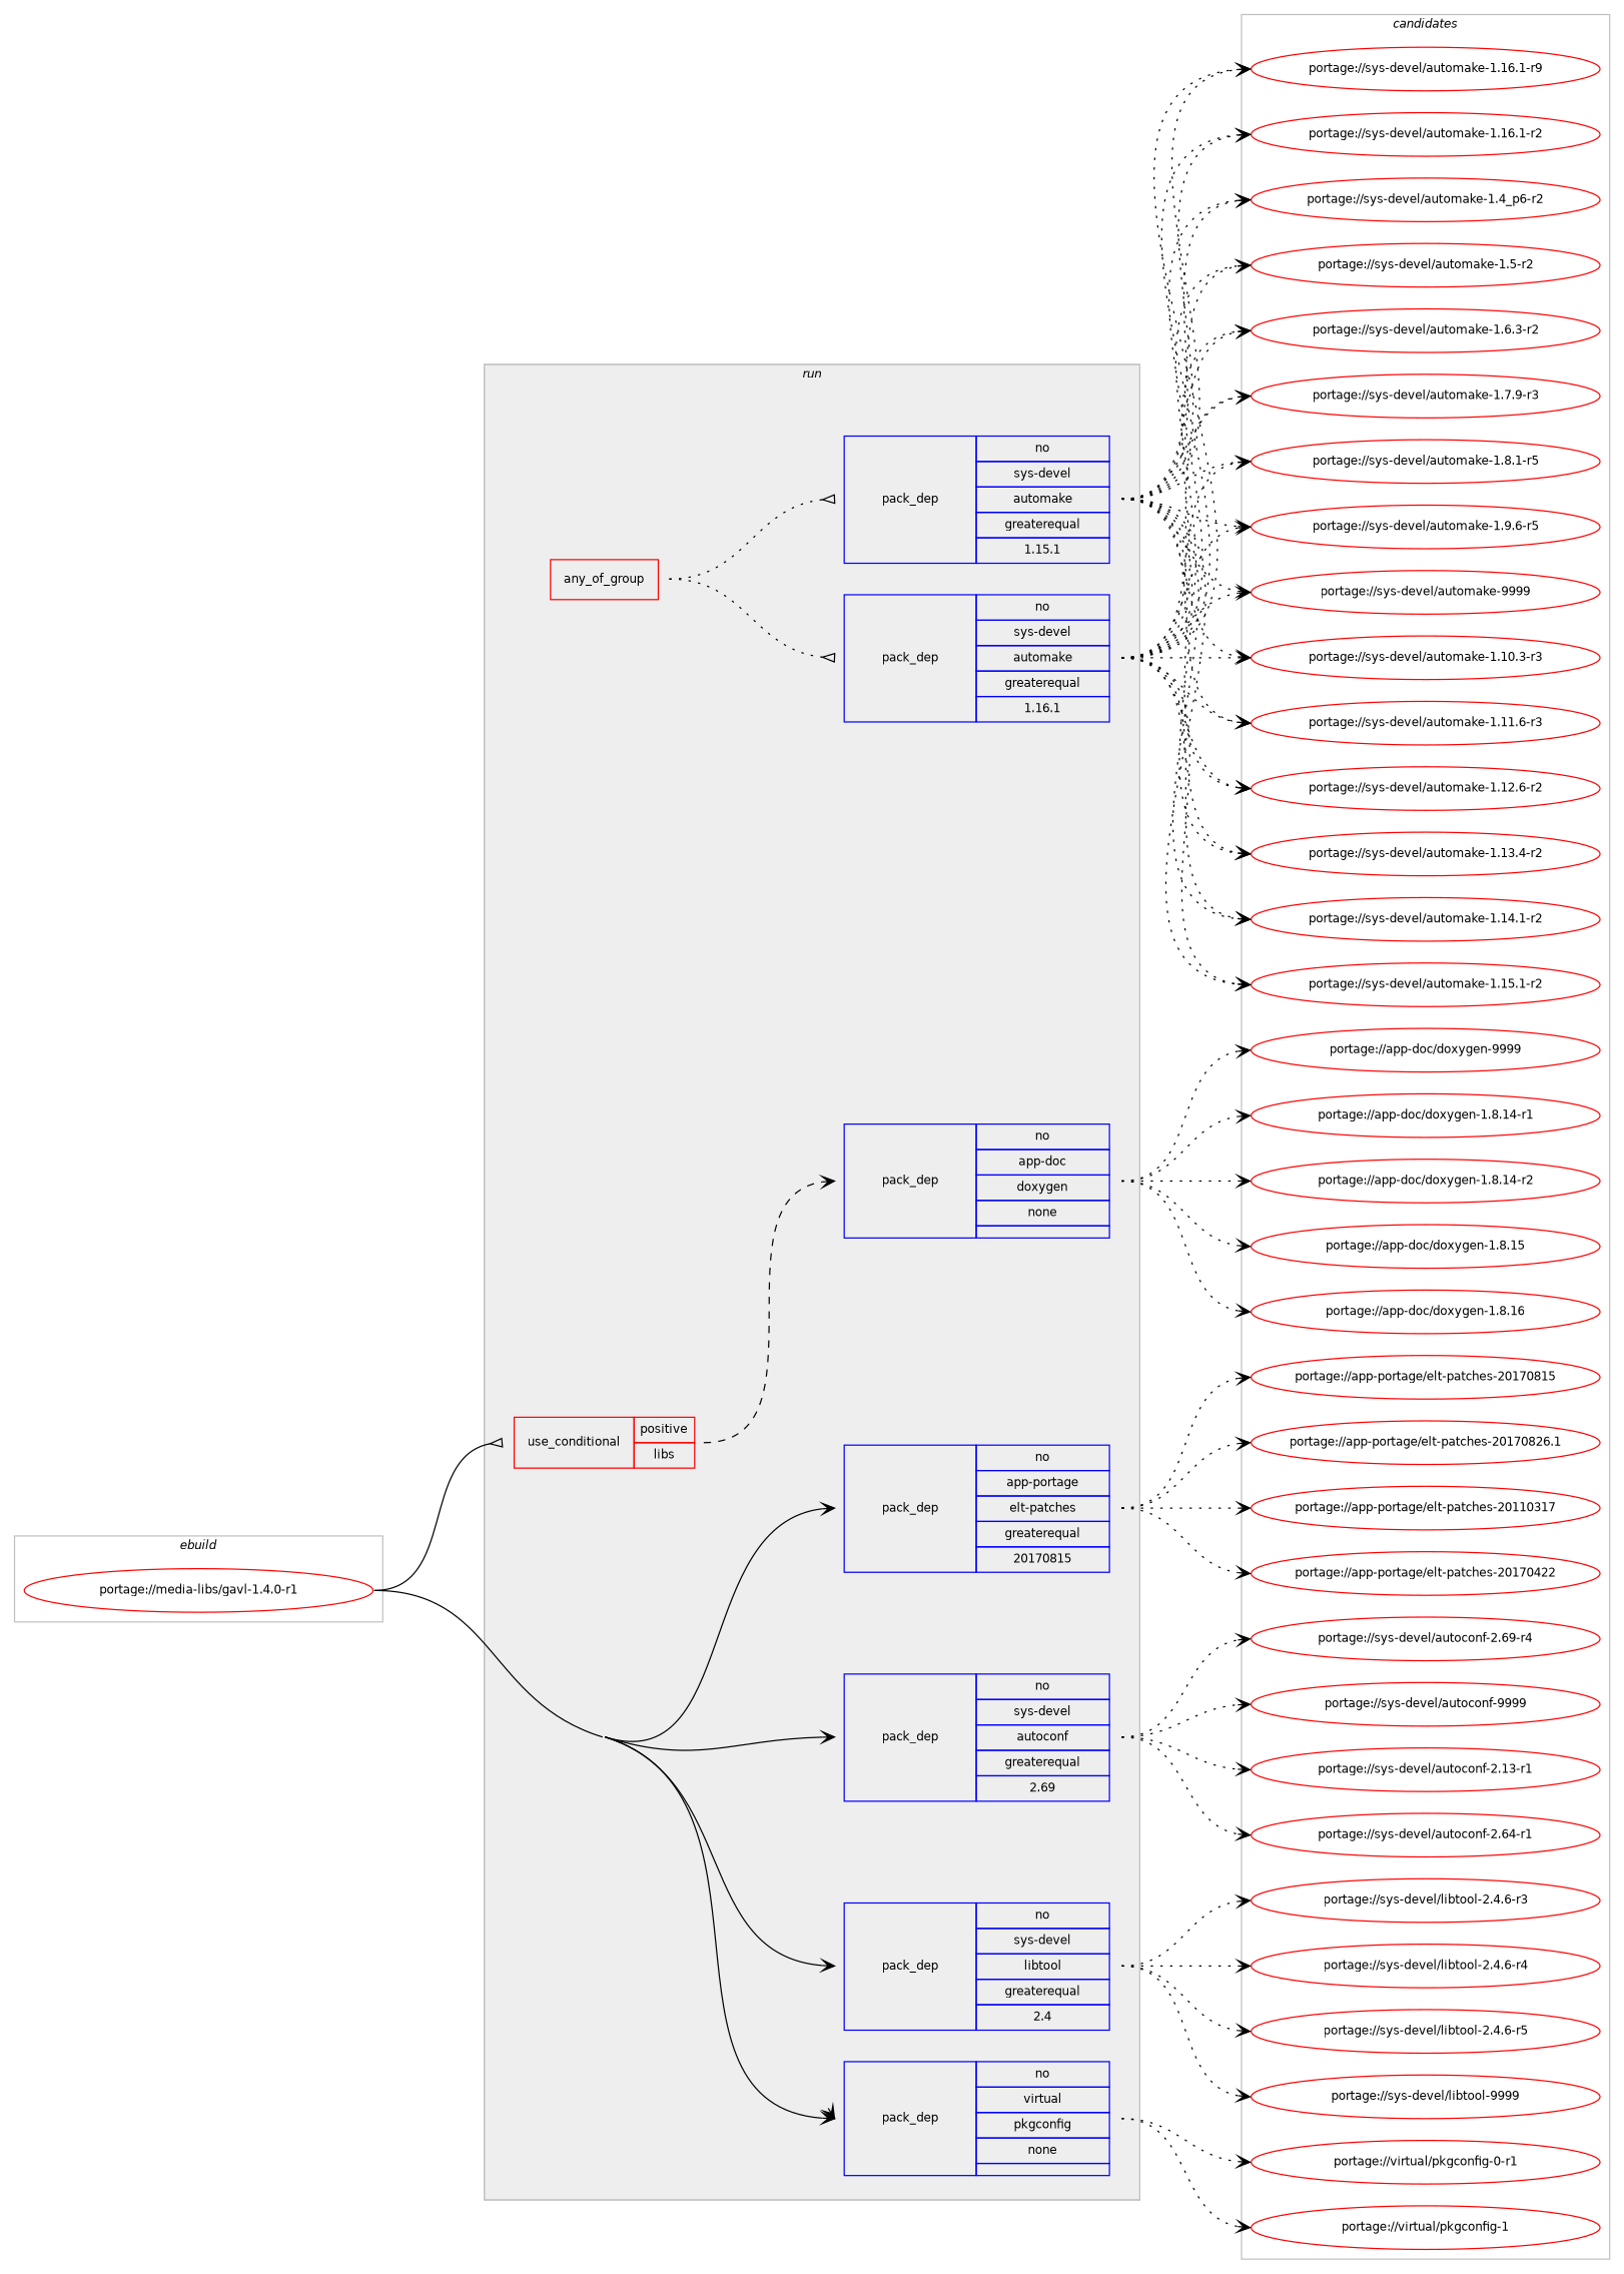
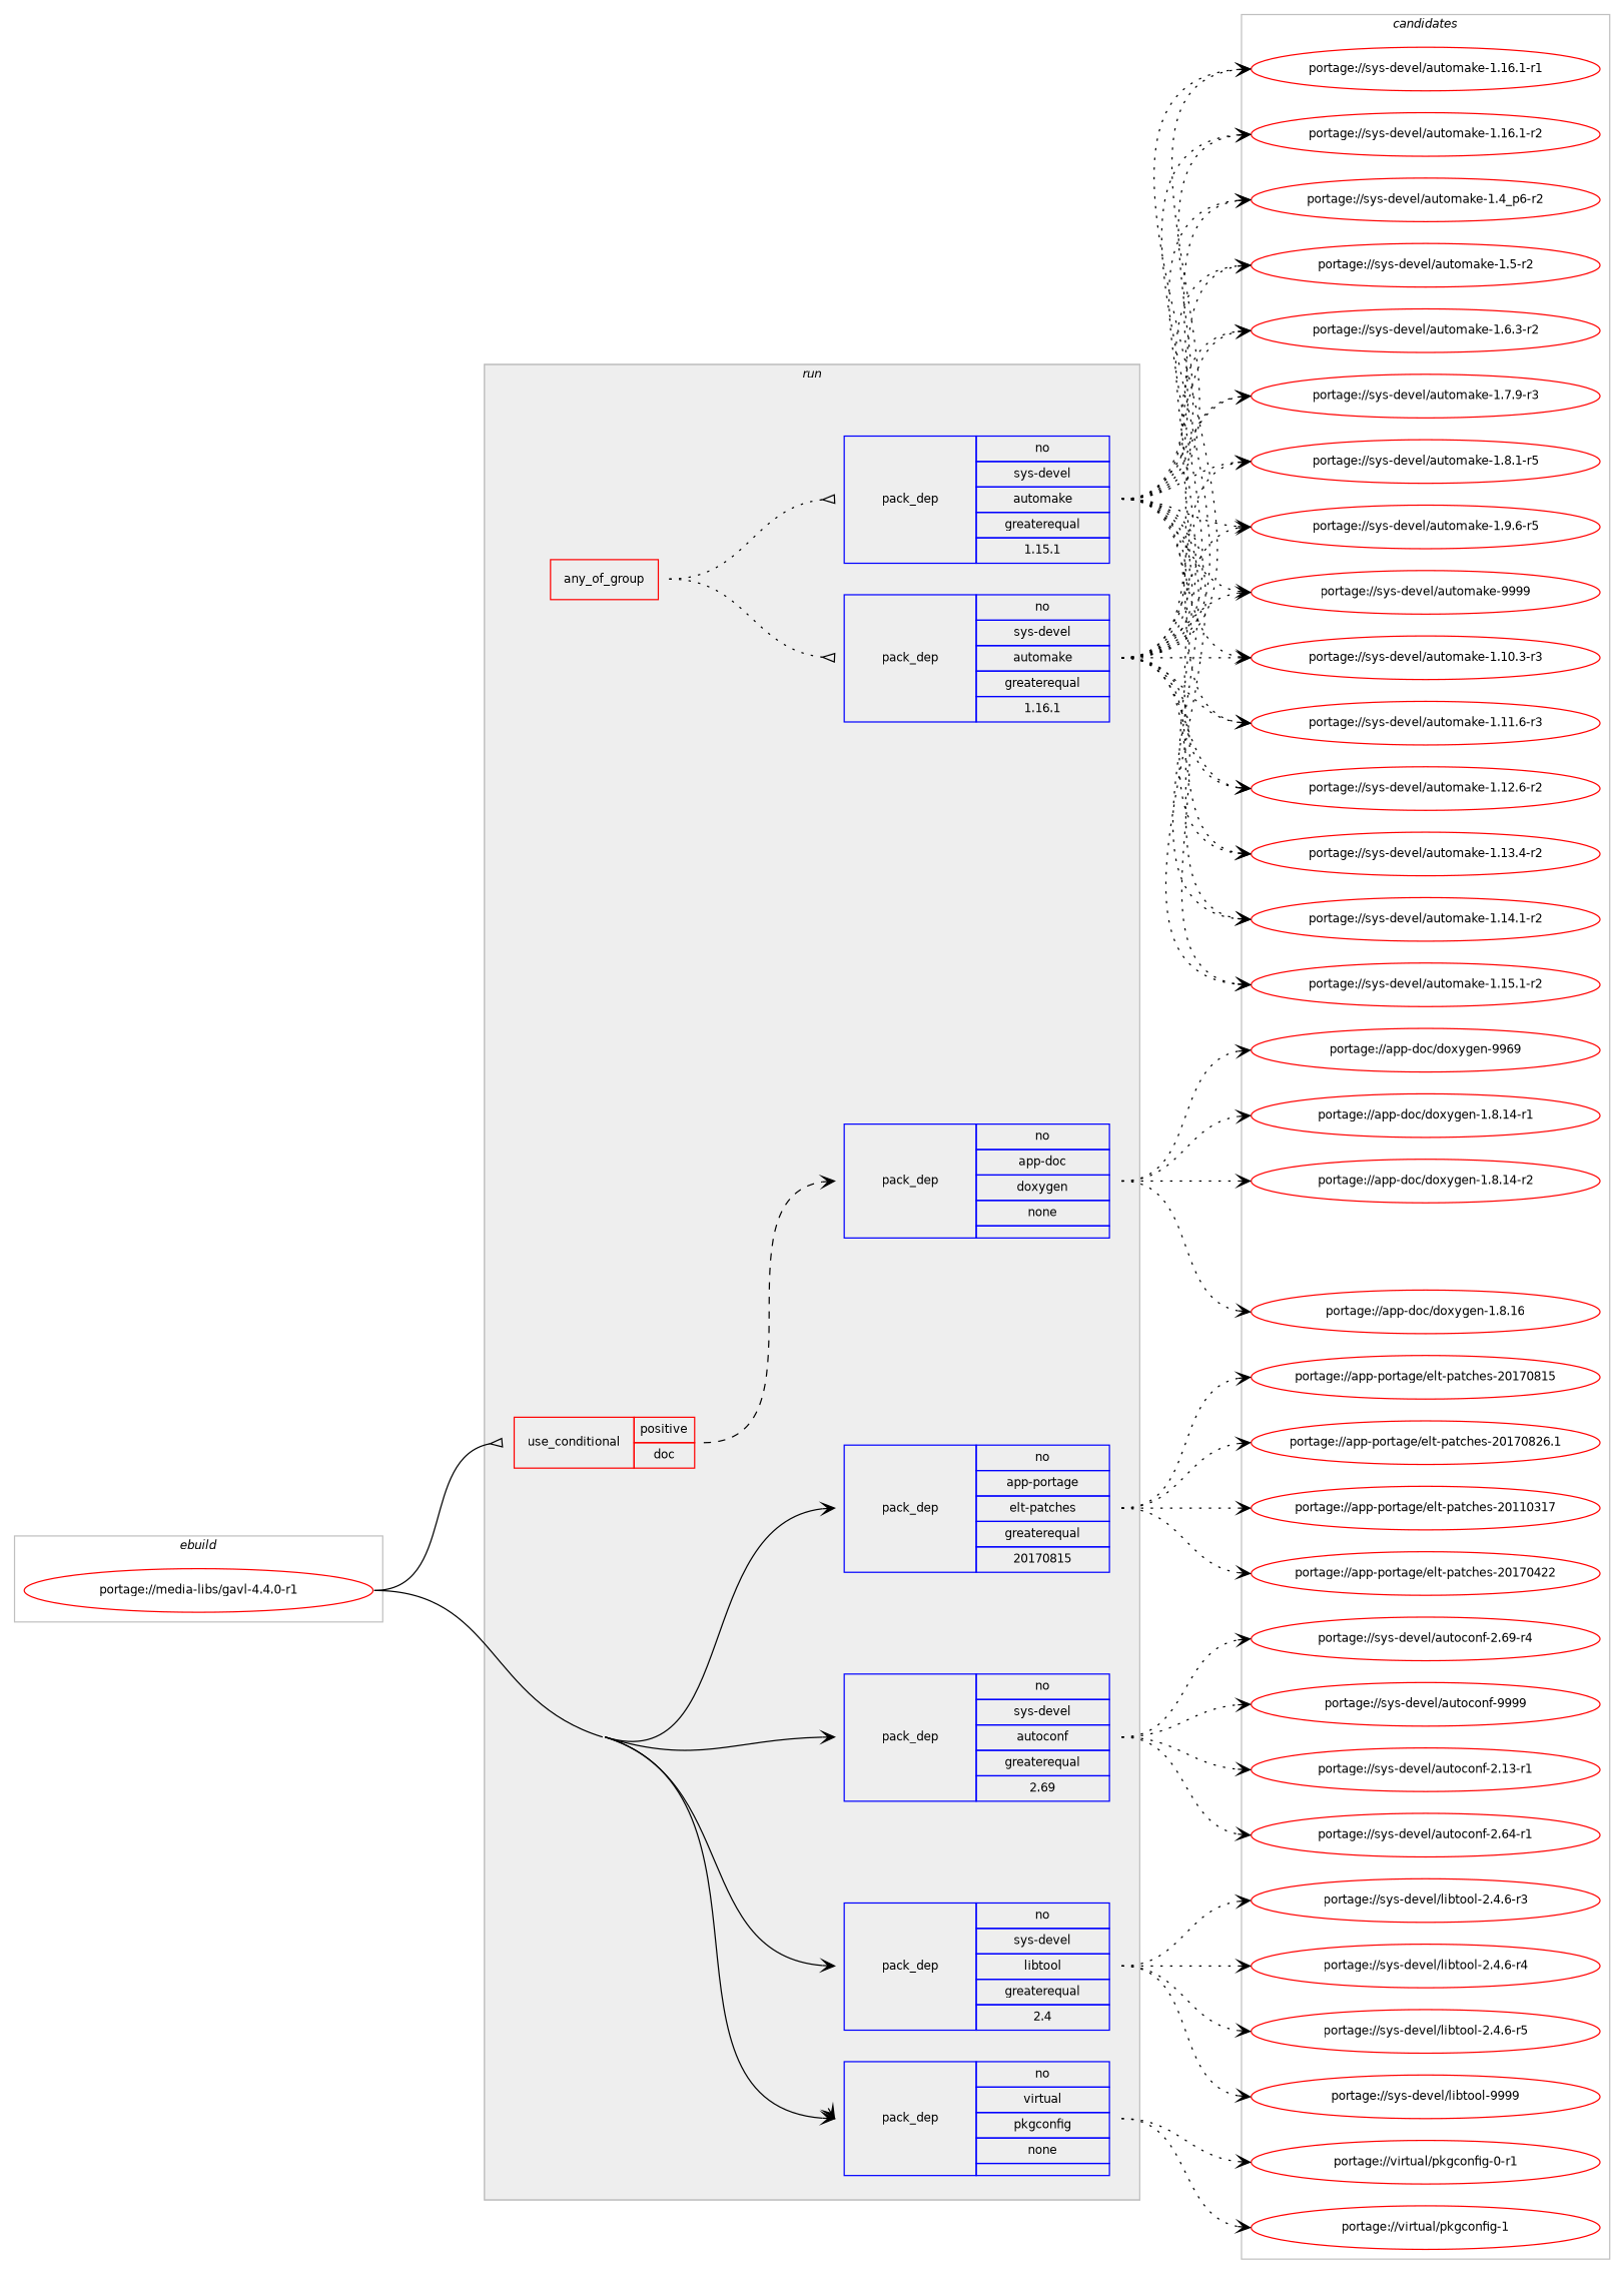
  digraph {
    compound=true
    concentrate=true
    fontname=Helvetica
    fontsize=10
    newrank=true
    rankdir=LR
    ranksep=1.5
    node [color=red fontname=Helvetica fontsize=10]
    edge [arrowhead=vee headport=w style=dotted tailport=e weight=100]
-   n1 [label="portage://media-libs/gavl-1.4.0-r1" width=4]
+   n1 [label="portage://media-libs/gavl-4.4.0-r1" width=4]
    n2 [color=blue label=<<TABLE BORDER="0" CELLBORDER="1" CELLSPACING="0" CELLPADDING="4" WIDTH="220"><TR><TD ROWSPAN="6" CELLPADDING="30">pack_dep</TD></TR><TR><TD WIDTH="110">no</TD></TR><TR><TD>sys-devel</TD></TR><TR><TD>automake</TD></TR><TR><TD>greaterequal</TD></TR><TR><TD>1.16.1</TD></TR></TABLE>> shape=none]
    n3 [color=blue label=<<TABLE BORDER="0" CELLBORDER="1" CELLSPACING="0" CELLPADDING="4" WIDTH="220"><TR><TD ROWSPAN="6" CELLPADDING="30">pack_dep</TD></TR><TR><TD WIDTH="110">no</TD></TR><TR><TD>sys-devel</TD></TR><TR><TD>automake</TD></TR><TR><TD>greaterequal</TD></TR><TR><TD>1.15.1</TD></TR></TABLE>> shape=none]
    n4 [label=<<TABLE BORDER="0" CELLBORDER="1" CELLSPACING="0" CELLPADDING="4"><TR><TD CELLPADDING="10">any_of_group</TD></TR></TABLE>> shape=none]
    n5 [color=blue label=<<TABLE BORDER="0" CELLBORDER="1" CELLSPACING="0" CELLPADDING="4" WIDTH="220"><TR><TD ROWSPAN="6" CELLPADDING="30">pack_dep</TD></TR><TR><TD WIDTH="110">no</TD></TR><TR><TD>app-doc</TD></TR><TR><TD>doxygen</TD></TR><TR><TD>none</TD></TR><TR><TD></TD></TR></TABLE>> shape=none]
-   n6 [label=<<TABLE BORDER="0" CELLBORDER="1" CELLSPACING="0" CELLPADDING="4"><TR><TD ROWSPAN="3" CELLPADDING="10">use_conditional</TD></TR><TR><TD>positive</TD></TR><TR><TD>libs</TD></TR></TABLE>> shape=none]
+   n6 [label=<<TABLE BORDER="0" CELLBORDER="1" CELLSPACING="0" CELLPADDING="4"><TR><TD ROWSPAN="3" CELLPADDING="10">use_conditional</TD></TR><TR><TD>positive</TD></TR><TR><TD>doc</TD></TR></TABLE>> shape=none]
    n7 [color=blue label=<<TABLE BORDER="0" CELLBORDER="1" CELLSPACING="0" CELLPADDING="4" WIDTH="220"><TR><TD ROWSPAN="6" CELLPADDING="30">pack_dep</TD></TR><TR><TD WIDTH="110">no</TD></TR><TR><TD>app-portage</TD></TR><TR><TD>elt-patches</TD></TR><TR><TD>greaterequal</TD></TR><TR><TD>20170815</TD></TR></TABLE>> shape=none]
    n8 [color=blue label=<<TABLE BORDER="0" CELLBORDER="1" CELLSPACING="0" CELLPADDING="4" WIDTH="220"><TR><TD ROWSPAN="6" CELLPADDING="30">pack_dep</TD></TR><TR><TD WIDTH="110">no</TD></TR><TR><TD>sys-devel</TD></TR><TR><TD>autoconf</TD></TR><TR><TD>greaterequal</TD></TR><TR><TD>2.69</TD></TR></TABLE>> shape=none]
    n9 [color=blue label=<<TABLE BORDER="0" CELLBORDER="1" CELLSPACING="0" CELLPADDING="4" WIDTH="220"><TR><TD ROWSPAN="6" CELLPADDING="30">pack_dep</TD></TR><TR><TD WIDTH="110">no</TD></TR><TR><TD>sys-devel</TD></TR><TR><TD>libtool</TD></TR><TR><TD>greaterequal</TD></TR><TR><TD>2.4</TD></TR></TABLE>> shape=none]
    n10 [color=blue label=<<TABLE BORDER="0" CELLBORDER="1" CELLSPACING="0" CELLPADDING="4" WIDTH="220"><TR><TD ROWSPAN="6" CELLPADDING="30">pack_dep</TD></TR><TR><TD WIDTH="110">no</TD></TR><TR><TD>virtual</TD></TR><TR><TD>pkgconfig</TD></TR><TR><TD>none</TD></TR><TR><TD></TD></TR></TABLE>> shape=none]
    n11 [label="portage://sys-devel/automake-1.10.3-r3" width=4]
    n12 [label="portage://sys-devel/automake-1.11.6-r3" width=4]
    n13 [label="portage://sys-devel/automake-1.12.6-r2" width=4]
    n14 [label="portage://sys-devel/automake-1.13.4-r2" width=4]
    n15 [label="portage://sys-devel/automake-1.14.1-r2" width=4]
    n16 [label="portage://sys-devel/automake-1.15.1-r2" width=4]
-   n17 [label="portage://sys-devel/automake-1.16.1-r9" width=4]
+   n17 [label="portage://sys-devel/automake-1.16.1-r1" width=4]
    n18 [label="portage://sys-devel/automake-1.16.1-r2" width=4]
    n19 [label="portage://sys-devel/automake-1.4_p6-r2" width=4]
    n20 [label="portage://sys-devel/automake-1.5-r2" width=4]
    n21 [label="portage://sys-devel/automake-1.6.3-r2" width=4]
    n22 [label="portage://sys-devel/automake-1.7.9-r3" width=4]
    n23 [label="portage://sys-devel/automake-1.8.1-r5" width=4]
    n24 [label="portage://sys-devel/automake-1.9.6-r5" width=4]
    n25 [label="portage://sys-devel/automake-9999" width=4]
    n26 [label="portage://app-doc/doxygen-1.8.14-r1" width=4]
    n27 [label="portage://app-doc/doxygen-1.8.14-r2" width=4]
-   n28 [label="portage://app-doc/doxygen-1.8.15" width=4]
    n29 [label="portage://app-doc/doxygen-1.8.16" width=4]
-   n30 [label="portage://app-doc/doxygen-9999" width=4]
+   n30 [label="portage://app-doc/doxygen-9969" width=4]
    n31 [label="portage://app-portage/elt-patches-20110317" width=4]
    n32 [label="portage://app-portage/elt-patches-20170422" width=4]
    n33 [label="portage://app-portage/elt-patches-20170815" width=4]
    n34 [label="portage://app-portage/elt-patches-20170826.1" width=4]
    n35 [label="portage://sys-devel/autoconf-2.13-r1" width=4]
    n36 [label="portage://sys-devel/autoconf-2.64-r1" width=4]
    n37 [label="portage://sys-devel/autoconf-2.69-r4" width=4]
    n38 [label="portage://sys-devel/autoconf-9999" width=4]
    n39 [label="portage://sys-devel/libtool-2.4.6-r3" width=4]
    n40 [label="portage://sys-devel/libtool-2.4.6-r4" width=4]
    n41 [label="portage://sys-devel/libtool-2.4.6-r5" width=4]
    n42 [label="portage://sys-devel/libtool-9999" width=4]
    n43 [label="portage://virtual/pkgconfig-0-r1" width=4]
    n44 [label="portage://virtual/pkgconfig-1" width=4]
    subgraph cluster_1 {
      color=gray
      label=<<i>ebuild</i>>
      rank=same
      n1
    }
    subgraph cluster_2 {
      color=gray
      label=<<i>dependencies</i>>
      subgraph cluster_3 {
        color=gray
        fillcolor="#eeeeee"
        label=<<i>compile</i>>
        style=filled
        subgraph sub_4 {
          color=gray
          fillcolor="#eeeeee"
          label=<<i>compile</i>>
          style=filled
          n4
          subgraph sub_5 {
            color=gray
            fillcolor="#eeeeee"
            label=<<i>compile</i>>
            style=filled
            n2
          }
          subgraph sub_6 {
            color=gray
            fillcolor="#eeeeee"
            label=<<i>compile</i>>
            style=filled
            n3
          }
        }
        subgraph sub_7 {
          color=gray
          fillcolor="#eeeeee"
          label=<<i>compile</i>>
          style=filled
          n6
          subgraph sub_8 {
            color=gray
            fillcolor="#eeeeee"
            label=<<i>compile</i>>
            style=filled
            n5
          }
        }
        subgraph sub_9 {
          color=gray
          fillcolor="#eeeeee"
          label=<<i>compile</i>>
          style=filled
          n7
        }
        subgraph sub_10 {
          color=gray
          fillcolor="#eeeeee"
          label=<<i>compile</i>>
          style=filled
          n8
        }
        subgraph sub_11 {
          color=gray
          fillcolor="#eeeeee"
          label=<<i>compile</i>>
          style=filled
          n9
        }
        subgraph sub_12 {
          color=gray
          fillcolor="#eeeeee"
          label=<<i>compile</i>>
          style=filled
          n10
        }
      }
      subgraph cluster_13 {
        color=gray
        fillcolor="#eeeeee"
        label=<<i>compile and run</i>>
        style=filled
      }
      subgraph cluster_14 {
        color=gray
        fillcolor="#eeeeee"
        label=<<i>run</i>>
        style=filled
      }
    }
    subgraph cluster_15 {
      color=gray
      label=<<i>candidates</i>>
      rank=same
      subgraph sub_16 {
        color=black
        label=<<i>candidates</i>>
        nodesep=1
        rank=same
        n11
        n12
        n13
        n14
        n15
        n16
        n17
        n18
        n19
        n20
        n21
        n22
        n23
        n24
        n25
      }
      subgraph sub_17 {
        color=black
        label=<<i>candidates</i>>
        nodesep=1
        rank=same
        n11
        n12
        n13
        n14
        n15
        n16
        n17
        n18
        n19
        n20
        n21
        n22
        n23
        n24
        n25
      }
      subgraph sub_18 {
        color=black
        label=<<i>candidates</i>>
        nodesep=1
        rank=same
        n26
        n27
-       n28
        n29
        n30
      }
      subgraph sub_19 {
        color=black
        label=<<i>candidates</i>>
        nodesep=1
        rank=same
        n31
        n32
        n33
        n34
      }
      subgraph sub_20 {
        color=black
        label=<<i>candidates</i>>
        nodesep=1
        rank=same
        n35
        n36
        n37
        n38
      }
      subgraph sub_21 {
        color=black
        label=<<i>candidates</i>>
        nodesep=1
        rank=same
        n39
        n40
        n41
        n42
      }
      subgraph sub_22 {
        color=black
        label=<<i>candidates</i>>
        nodesep=1
        rank=same
        n43
        n44
      }
    }
    n1 -> n6 [arrowhead=oinv style=solid weight=20]
    n1 -> n7 [style=solid weight=20]
    n1 -> n8 [style=solid weight=20]
    n1 -> n9 [style=solid weight=20]
    n1 -> n10 [style=solid weight=20]
    n2 -> n11
    n2 -> n12
    n2 -> n13
    n2 -> n14
    n2 -> n15
    n2 -> n16
    n2 -> n17
    n2 -> n18
    n2 -> n19
    n2 -> n20
    n2 -> n21
    n2 -> n22
    n2 -> n23
    n2 -> n24
    n2 -> n25
    n3 -> n11
    n3 -> n12
    n3 -> n13
    n3 -> n14
    n3 -> n15
    n3 -> n16
    n3 -> n17
    n3 -> n18
    n3 -> n19
    n3 -> n20
    n3 -> n21
    n3 -> n22
    n3 -> n23
    n3 -> n24
    n3 -> n25
    n4 -> n2 [arrowhead=oinv weight=20]
    n4 -> n3 [arrowhead=oinv weight=20]
    n5 -> n26
    n5 -> n27
-   n5 -> n28
    n5 -> n29
    n5 -> n30
    n6 -> n5 [style=dashed weight=20]
    n7 -> n31
    n7 -> n32
    n7 -> n33
    n7 -> n34
    n8 -> n35
    n8 -> n36
    n8 -> n37
    n8 -> n38
    n9 -> n39
    n9 -> n40
    n9 -> n41
    n9 -> n42
    n10 -> n43
    n10 -> n44
  }
